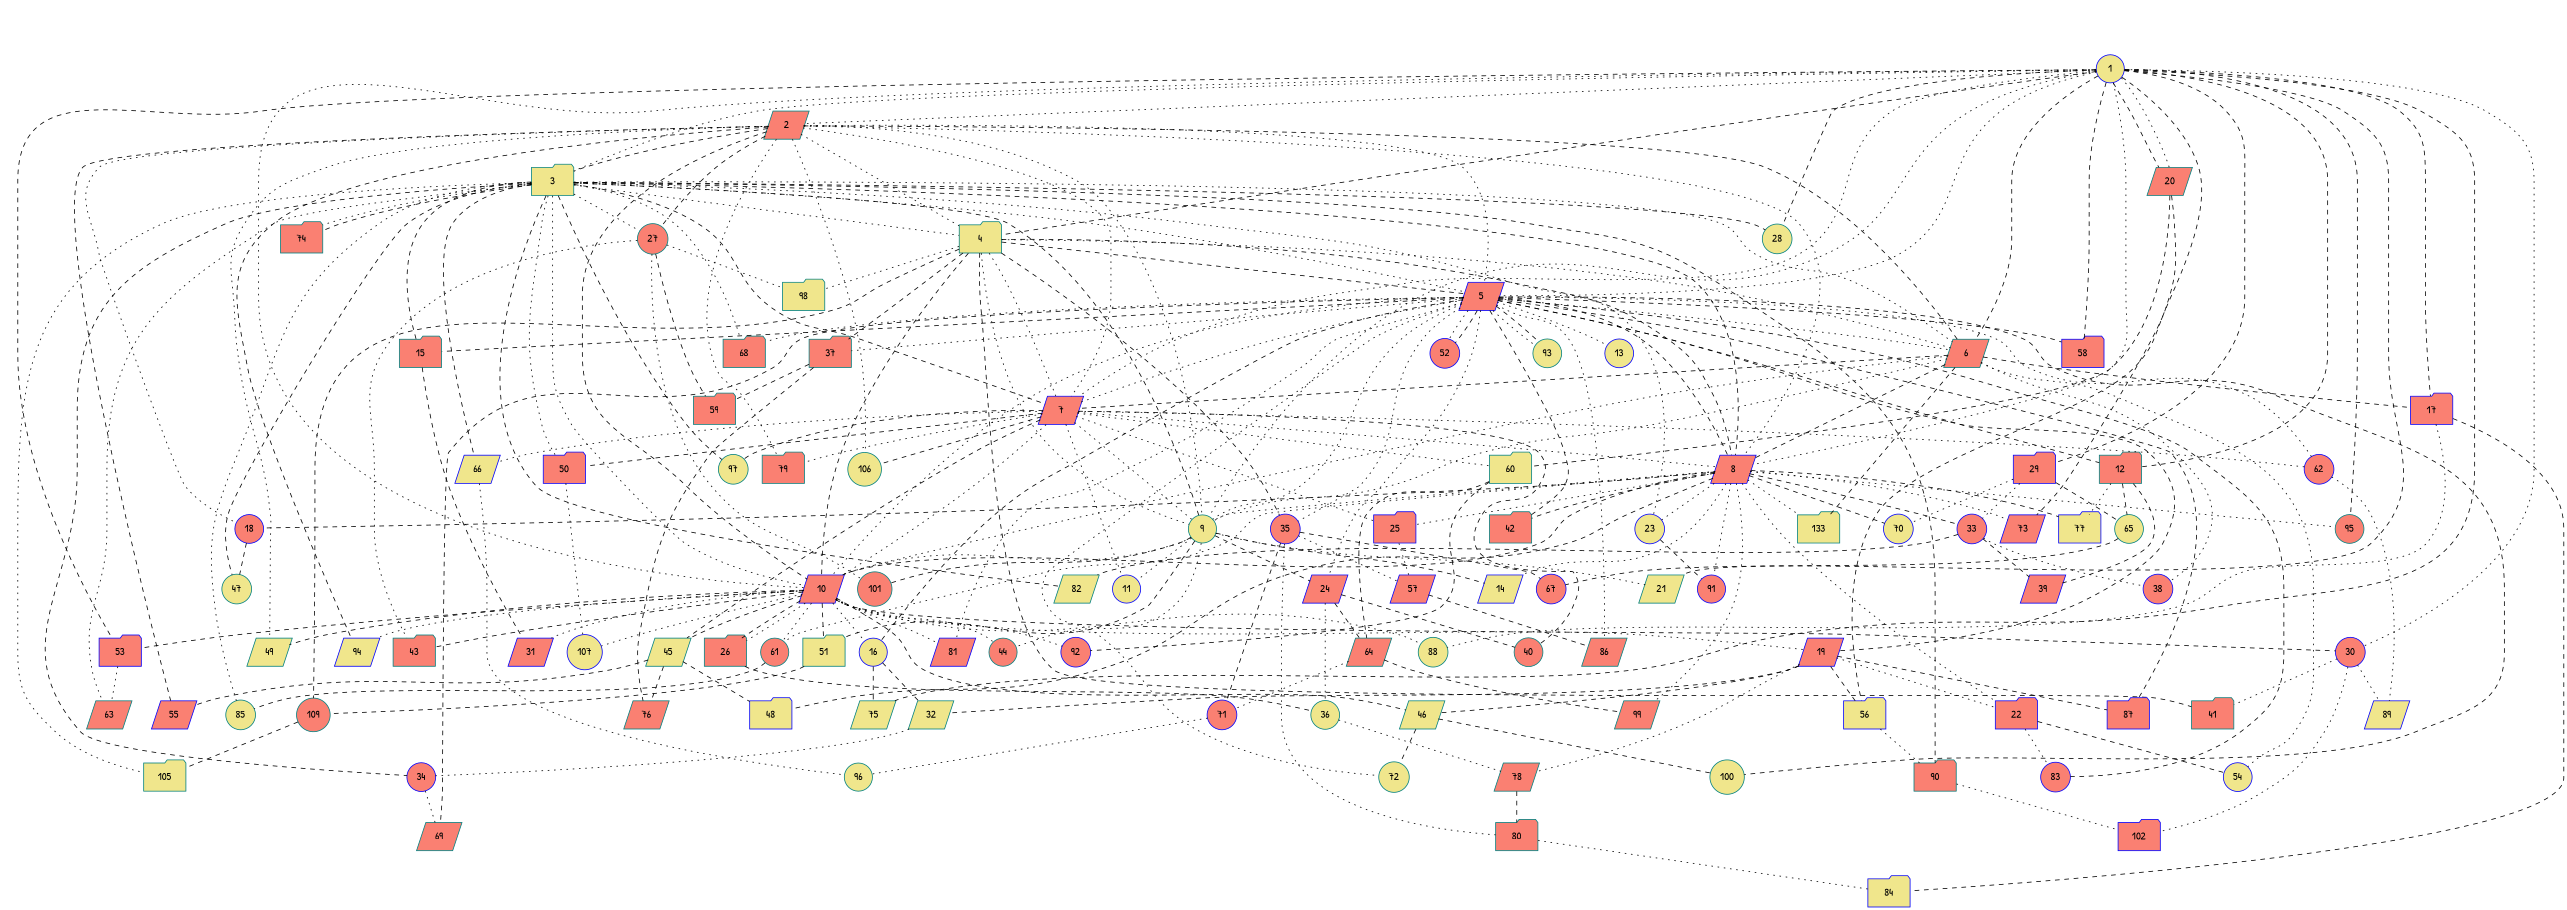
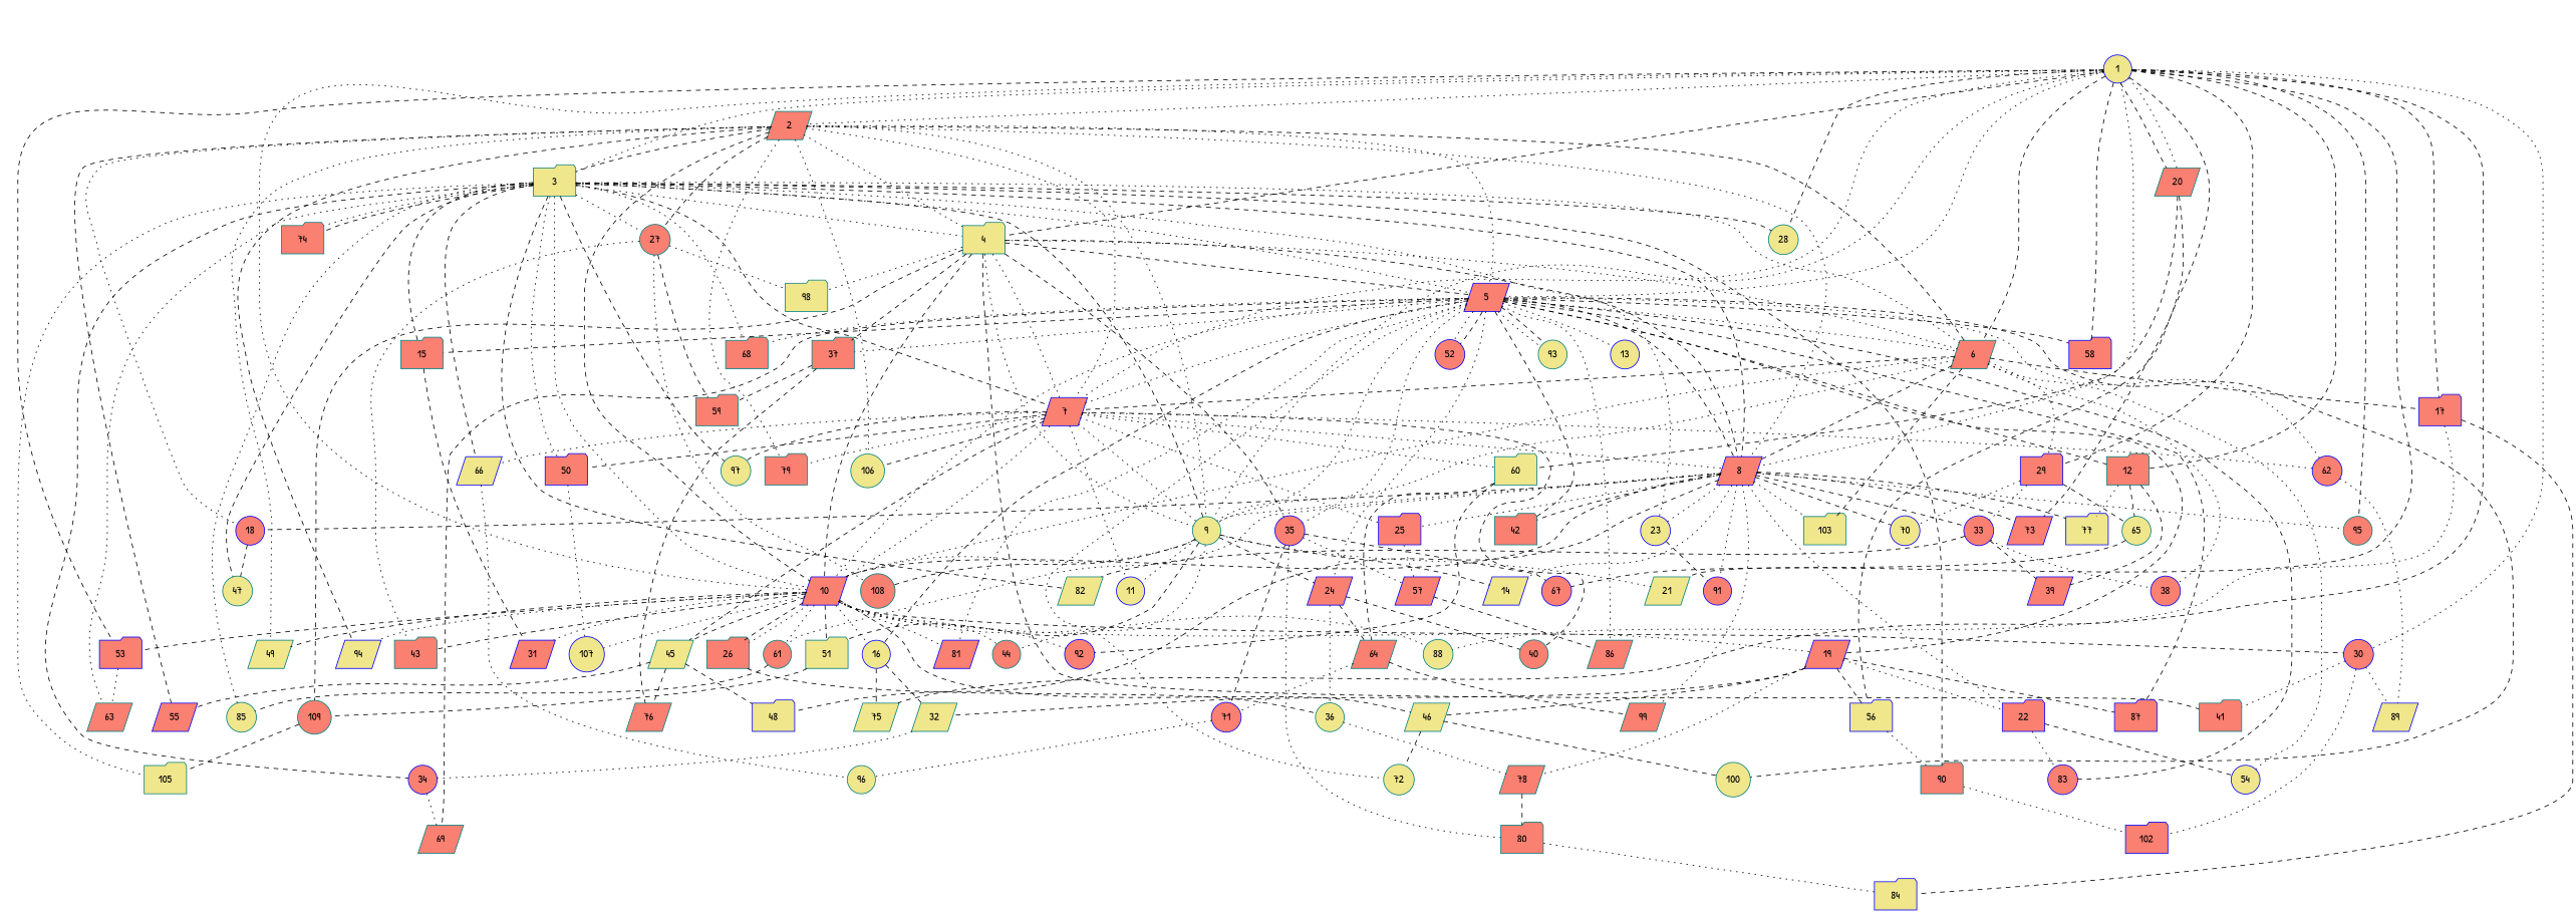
  graph {
    fontname="Patrick Hand"
    node [color=teal fillcolor=salmon fontname="Patrick Hand" shape=circle style=filled]
    edge [fontname="Patrick Hand" style=dashed]
    1 [color=blue fillcolor=khaki]
    2 [shape=parallelogram]
    3 [fillcolor=khaki shape=folder]
    4 [fillcolor=khaki shape=folder]
    5 [color=blue shape=parallelogram]
    6 [shape=parallelogram]
    7 [color=blue shape=parallelogram]
    8 [color=blue shape=parallelogram]
    9 [fillcolor=khaki]
    10 [color=blue shape=parallelogram]
    12 [shape=folder]
    17 [color=blue shape=folder]
    20 [shape=parallelogram]
    21 [fillcolor=khaki shape=parallelogram]
    28 [fillcolor=khaki]
    29 [color=blue shape=folder]
    30 [color=blue]
    53 [color=blue shape=folder]
    56 [color=blue fillcolor=khaki shape=folder]
    58 [color=blue shape=folder]
    75 [fillcolor=khaki shape=parallelogram]
    95
    18 [color=blue]
    27
    49 [fillcolor=khaki shape=parallelogram]
    55 [color=blue shape=parallelogram]
    79 [shape=folder]
    94 [color=blue fillcolor=khaki shape=parallelogram]
    106 [fillcolor=khaki]
    15 [shape=folder]
    23 [color=blue fillcolor=khaki]
    34 [color=blue]
    47 [fillcolor=khaki]
    50 [color=blue shape=folder]
    63 [shape=parallelogram]
    66 [color=blue fillcolor=khaki shape=parallelogram]
    68 [shape=folder]
    74 [shape=folder]
    82 [fillcolor=khaki shape=parallelogram]
    85 [fillcolor=khaki]
    90 [shape=folder]
    97 [fillcolor=khaki]
    105 [fillcolor=khaki shape=folder]
    35 [color=blue]
    37 [shape=folder]
    41 [shape=folder]
    98 [fillcolor=khaki shape=folder]
    n48 [label=109]
    13 [color=blue fillcolor=khaki]
    16 [color=blue fillcolor=khaki]
    19 [color=blue shape=parallelogram]
    24 [color=blue shape=parallelogram]
    42 [shape=folder]
    52 [color=blue]
    62 [color=blue]
    69 [shape=parallelogram]
    72 [fillcolor=khaki]
    81 [color=blue shape=parallelogram]
    83 [color=blue]
    86 [shape=parallelogram]
    87 [color=blue shape=folder]
    93 [fillcolor=khaki]
    100 [fillcolor=khaki]
    38 [color=blue]
    54 [color=blue fillcolor=khaki]
-   103 [fillcolor=khaki shape=folder label=133]
+   103 [fillcolor=khaki shape=folder]
    11 [color=blue fillcolor=khaki]
    25 [color=blue shape=folder]
    40
    45 [fillcolor=khaki shape=parallelogram]
    60 [fillcolor=khaki shape=folder]
    14 [color=blue fillcolor=khaki shape=parallelogram]
    22 [color=blue shape=folder]
    33 [color=blue]
    48 [color=blue fillcolor=khaki shape=folder]
    61
    70 [color=blue fillcolor=khaki]
    73 [color=blue shape=parallelogram]
    77 [color=blue fillcolor=khaki shape=folder]
    91 [color=blue]
    99 [shape=parallelogram]
    44
    51 [fillcolor=khaki shape=folder]
-   101
+   101 [label=108]
    26 [shape=folder]
    31 [color=blue shape=parallelogram]
    43 [shape=folder]
    46 [fillcolor=khaki shape=parallelogram]
    88 [fillcolor=khaki]
    92 [color=blue]
    107 [color=blue fillcolor=khaki]
    39 [color=blue shape=parallelogram]
    65 [fillcolor=khaki]
    84 [color=blue fillcolor=khaki shape=folder]
    89 [color=blue fillcolor=khaki shape=parallelogram]
    102 [color=blue shape=folder]
    59 [shape=folder]
    96 [fillcolor=khaki]
    57 [color=blue shape=parallelogram]
    67 [color=blue]
    71 [color=blue]
    80 [shape=folder]
    76 [shape=parallelogram]
    32 [fillcolor=khaki shape=parallelogram]
    78 [shape=parallelogram]
    36 [fillcolor=khaki]
    64 [shape=parallelogram]
    1 -- 2 [style=dotted]
    1 -- 3 [style=dotted]
    1 -- 4
    1 -- 5 [style=dotted]
    1 -- 6
    1 -- 7 [style=dotted]
    1 -- 8 [style=dotted]
    1 -- 9 [style=dotted]
    1 -- 10 [style=dotted]
    1 -- 12
    1 -- 17
    1 -- 20
    1 -- 20 [style=dotted]
    1 -- 21
    1 -- 28
    1 -- 29
    1 -- 30 [style=dotted]
    1 -- 53
    1 -- 56
    1 -- 58
    1 -- 75
    1 -- 95
    2 -- 3
    2 -- 4 [style=dotted]
    2 -- 5 [style=dotted]
    2 -- 6
    2 -- 7 [style=dotted]
    2 -- 8 [style=dotted]
    2 -- 9 [style=dotted]
    2 -- 10
    2 -- 18 [style=dotted]
    2 -- 27
    2 -- 49 [style=dotted]
    2 -- 55
    2 -- 79 [style=dotted]
    2 -- 94
    2 -- 106 [style=dotted]
    3 -- 4 [style=dotted]
    3 -- 5 [style=dotted]
    3 -- 6 [style=dotted]
    3 -- 7
    3 -- 8
    3 -- 9
    3 -- 10 [style=dotted]
    3 -- 28
    3 -- 27 [style=dotted]
    3 -- 15
    3 -- 23 [style=dotted]
    3 -- 34
    3 -- 47
    3 -- 50 [style=dotted]
    3 -- 63 [style=dotted]
    3 -- 66
    3 -- 68 [style=dotted]
    3 -- 74 [style=dotted]
    3 -- 74
    3 -- 82
    3 -- 85 [style=dotted]
    3 -- 90
    3 -- 97
    3 -- 105 [style=dotted]
    4 -- 5
    4 -- 6 [style=dotted]
    4 -- 7 [style=dotted]
    4 -- 8
    4 -- 9 [style=dotted]
    4 -- 10
    4 -- 35
    4 -- 37
    4 -- 41
    4 -- 98 [style=dotted]
    4 -- n48
    5 -- 6 [style=dotted]
    5 -- 7 [style=dotted]
    5 -- 8
    5 -- 9 [style=dotted]
    5 -- 10 [style=dotted]
    5 -- 12
    5 -- 58
    5 -- 15
    5 -- 68 [style=dotted]
    5 -- 35 [style=dotted]
    5 -- 37 [style=dotted]
    5 -- 13 [style=dotted]
    5 -- 16
    5 -- 19
    5 -- 24 [style=dotted]
    5 -- 42
    5 -- 52 [style=dotted]
    5 -- 52
    5 -- 62 [style=dotted]
    5 -- 69
    5 -- 72 [style=dotted]
    5 -- 81 [style=dotted]
    5 -- 83
    5 -- 86 [style=dotted]
    5 -- 87
    5 -- 93 [style=dotted]
    5 -- 93
    5 -- 100
    6 -- 7
    6 -- 8
    6 -- 9 [style=dotted]
    6 -- 10 [style=dotted]
    6 -- 17
+   6 -- 29 [style=dotted]
    6 -- 38 [style=dotted]
    6 -- 54 [style=dotted]
    6 -- 103
    7 -- 8 [style=dotted]
    7 -- 9 [style=dotted]
    7 -- 10 [style=dotted]
    7 -- 79 [style=dotted]
    7 -- 106
    7 -- 50
    7 -- 66 [style=dotted]
    7 -- 97
    7 -- 62 [style=dotted]
    7 -- 11 [style=dotted]
    7 -- 25 [style=dotted]
    7 -- 40
    7 -- 45
    7 -- 60 [style=dotted]
    8 -- 9 [style=dotted]
    8 -- 10
    8 -- 95 [style=dotted]
    8 -- 18
    8 -- 23 [style=dotted]
    8 -- 42
    8 -- 103 [style=dotted]
    8 -- 25 [style=dotted]
    8 -- 14 [style=dotted]
    8 -- 22 [style=dotted]
    8 -- 33
    8 -- 48
    8 -- 61 [style=dotted]
    8 -- 70
-   8 -- 73 [style=dotted]
+   8 -- 73
    8 -- 77
    8 -- 91 [style=dotted]
    8 -- 99 [style=dotted]
    9 -- 10 [style=dotted]
    9 -- 21 [style=dotted]
    9 -- 24
    9 -- 11 [style=dotted]
    9 -- 14
    9 -- 44 [style=dotted]
    9 -- 51
    9 -- 101
    10 -- 30
    10 -- 53
    10 -- 49
    10 -- 94 [style=dotted]
    10 -- 16 [style=dotted]
    10 -- 19 [style=dotted]
    10 -- 81 [style=dotted]
    10 -- 45
    10 -- 61 [style=dotted]
    10 -- 44 [style=dotted]
    10 -- 51
    10 -- 26
    10 -- 26 [style=dotted]
    10 -- 31 [style=dotted]
    10 -- 43
    10 -- 46
    10 -- 88 [style=dotted]
    10 -- 92 [style=dotted]
    10 -- 107 [style=dotted]
    12 -- 77 [style=dotted]
    12 -- 39
    12 -- 65
    17 -- 88 [style=dotted]
    17 -- 84
    20 -- 60
    20 -- 73
    29 -- 33 [style=dotted]
    29 -- 70 [style=dotted]
    29 -- 65
    30 -- 41 [style=dotted]
    30 -- 89 [style=dotted]
    30 -- 102 [style=dotted]
    53 -- 63 [style=dotted]
    56 -- 90 [style=dotted]
    18 -- 47
    27 -- 98 [style=dotted]
    27 -- 101 [style=dotted]
    27 -- 43 [style=dotted]
    27 -- 59
    15 -- 31
    23 -- 91
    34 -- 69 [style=dotted]
    50 -- 107 [style=dotted]
    66 -- 96 [style=dotted]
    90 -- 102 [style=dotted]
    35 -- 57 [style=dotted]
    35 -- 67
    35 -- 71
    35 -- 80 [style=dotted]
    37 -- 59
    37 -- 76
    n48 -- 105
    16 -- 75
    16 -- 32
    19 -- 56
    19 -- 87
    19 -- 22 [style=dotted]
    19 -- 46
    19 -- 32
    19 -- 78 [style=dotted]
    24 -- 40
    24 -- 36 [style=dotted]
    24 -- 64
    62 -- 89 [style=dotted]
    25 -- 57 [style=dotted]
    45 -- 55
    45 -- 48
    45 -- 76
    60 -- 92
    60 -- 64
    22 -- 83 [style=dotted]
    22 -- 54
    33 -- 82
    33 -- 38 [style=dotted]
    33 -- 39
    61 -- 85
    51 -- n48
    26 -- 36
    46 -- 72
    46 -- 100
    65 -- 67
    57 -- 86
    71 -- 96 [style=dotted]
    80 -- 84 [style=dotted]
    32 -- 34 [style=dotted]
    78 -- 80
    36 -- 78 [style=dotted]
    64 -- 99
    64 -- 71 [style=dotted]
  }
